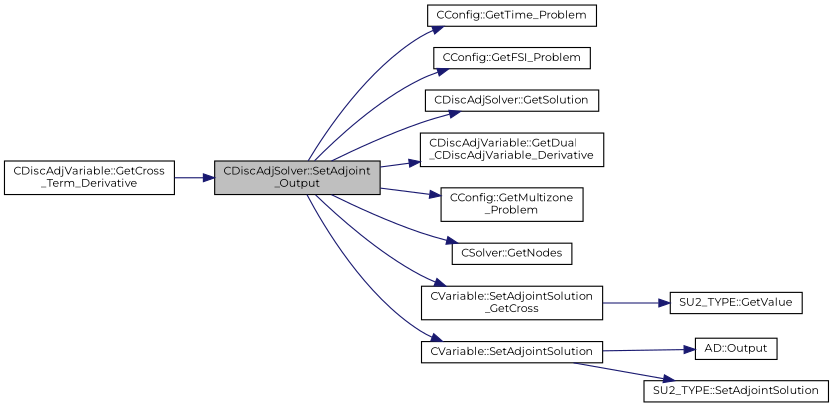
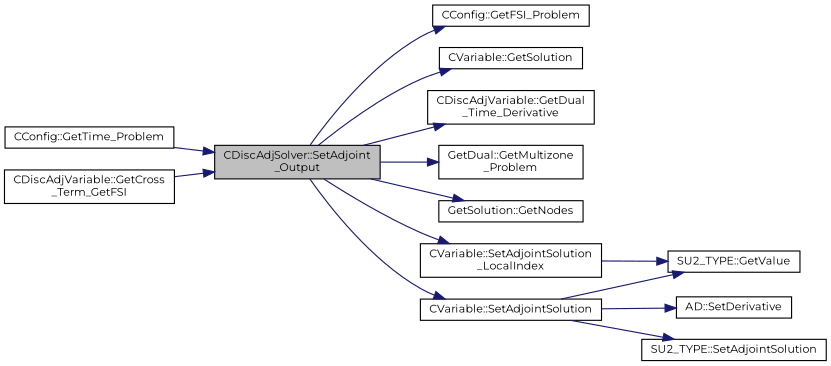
  digraph {
    fontname=Montserrat
    rankdir=LR
    node [color=black fillcolor=white fontname=Montserrat fontsize=10 shape=record style=filled]
    edge [color=midnightblue fontname=Montserrat fontsize=10 labelfontname=Helvetica labelfontsize=10 style=solid]
    n1 [fillcolor=grey75 fontcolor=black height=0.2 label="CDiscAdjSolver::SetAdjoint\l_Output" width=0.4]
    n2 [height=0.2 label="CConfig::GetTime_Problem" width=0.4]
    n3 [height=0.2 label="CConfig::GetFSI_Problem" width=0.4]
-   n4 [height=0.2 label="CDiscAdjSolver::GetSolution" width=0.4]
-   n5 [height=0.2 label="CDiscAdjVariable::GetDual\l_CDiscAdjVariable_Derivative" width=0.4]
-   n6 [height=0.2 label="CConfig::GetMultizone\l_Problem" width=0.4]
-   n7 [height=0.2 label="CSolver::GetNodes" width=0.4]
-   n8 [height=0.2 label="CVariable::SetAdjointSolution\l_GetCross" width=0.4]
+   n4 [height=0.2 label="CVariable::GetSolution" width=0.4]
+   n5 [height=0.2 label="CDiscAdjVariable::GetDual\l_Time_Derivative" width=0.4]
+   n6 [height=0.2 label="GetDual::GetMultizone\l_Problem" width=0.4]
+   n7 [height=0.2 label="GetSolution::GetNodes" width=0.4]
+   n8 [height=0.2 label="CVariable::SetAdjointSolution\l_LocalIndex" width=0.4]
    n9 [height=0.2 label="CVariable::SetAdjointSolution" width=0.4]
-   n10 [height=0.2 label="CDiscAdjVariable::GetCross\l_Term_Derivative" width=0.4]
+   n10 [height=0.2 label="CDiscAdjVariable::GetCross\l_Term_GetFSI" width=0.4]
    n11 [height=0.2 label="SU2_TYPE::GetValue" width=0.4]
-   n12 [height=0.2 label="AD::Output" width=0.4]
+   n12 [height=0.2 label="AD::SetDerivative" width=0.4]
    n13 [height=0.2 label="SU2_TYPE::SetAdjointSolution" width=0.4]
-   n1 -> n2
+   n2 -> n1
    n1 -> n3
    n1 -> n4
    n1 -> n5
    n1 -> n6
    n1 -> n7
    n1 -> n8
    n1 -> n9
    n8 -> n11
+   n9 -> n11
    n9 -> n12
    n9 -> n13
    n10 -> n1
  }
